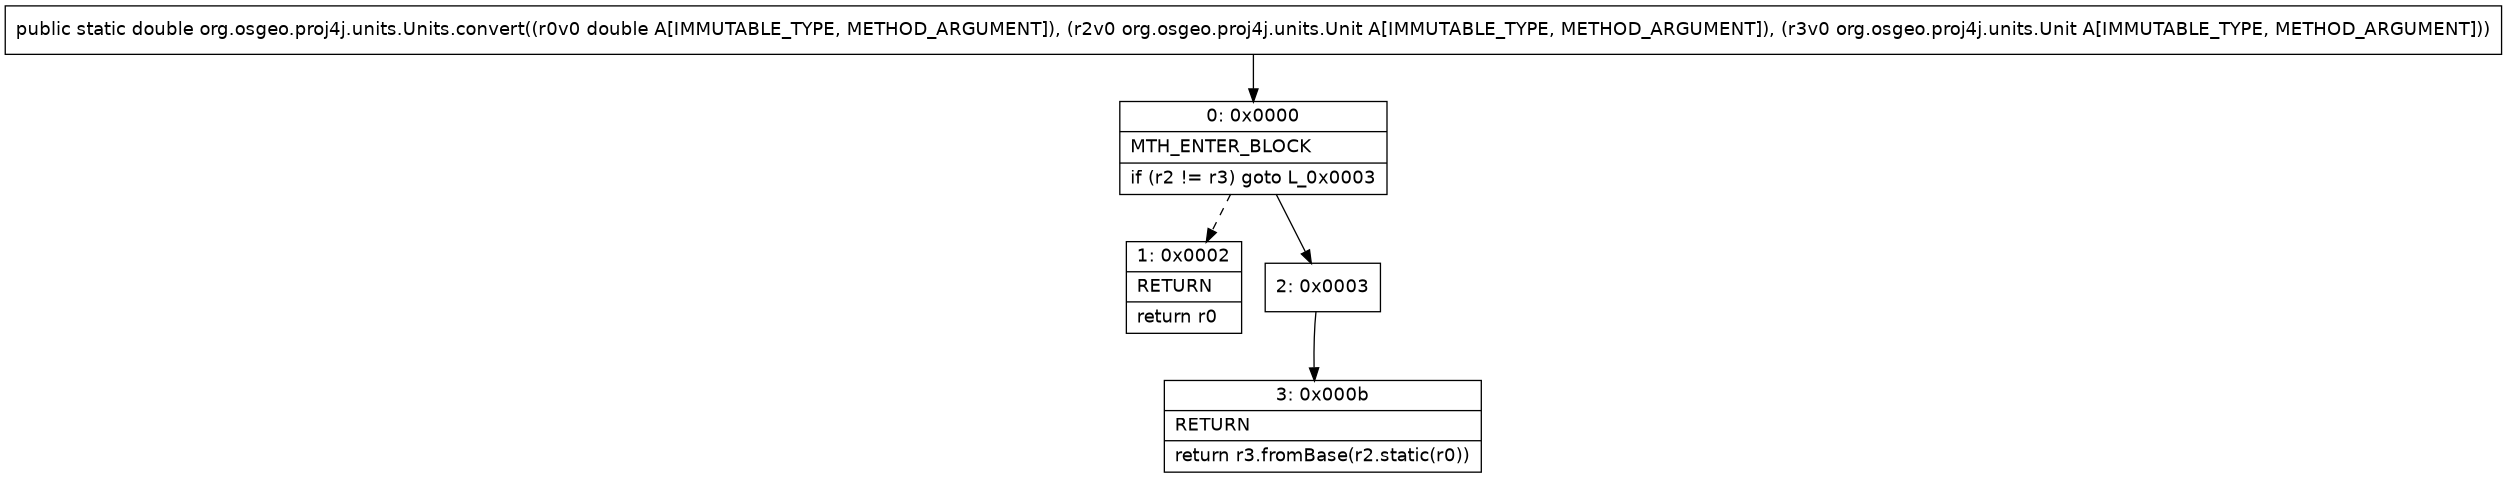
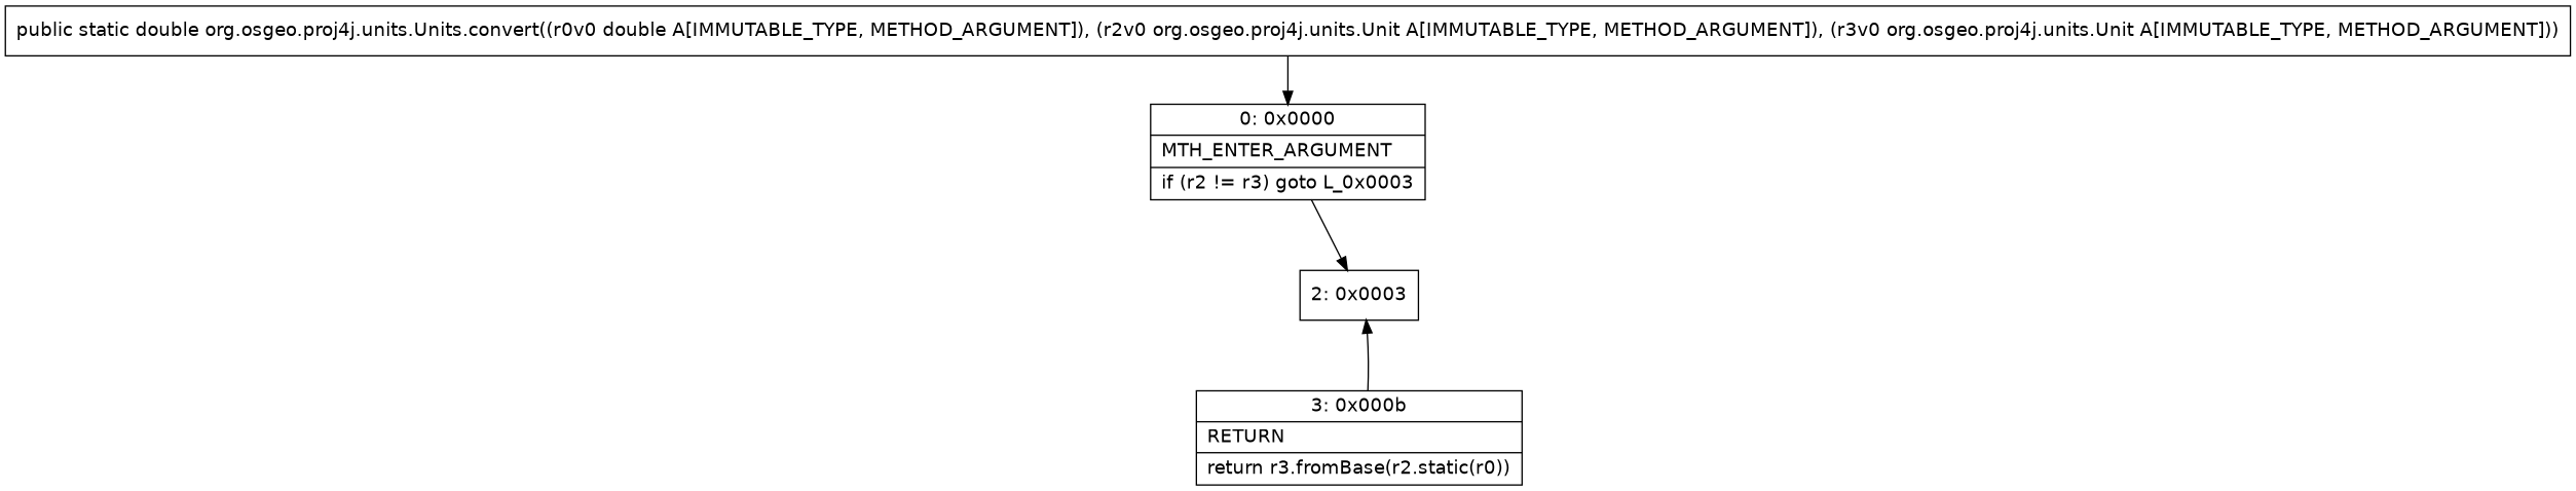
  digraph {
    fontname="DejaVu Sans"
    node [fontname="DejaVu Sans" shape=record]
    edge [fontname="DejaVu Sans"]
-   n1 [label="{0\:\ 0x0000|MTH_ENTER_BLOCK\l|if (r2 != r3) goto L_0x0003\l}"]
-   n2 [label="{1\:\ 0x0002|RETURN\l|return r0\l}"]
+   n1 [label="{0\:\ 0x0000|MTH_ENTER_ARGUMENT\l|if (r2 != r3) goto L_0x0003\l}"]
    n3 [label="{2\:\ 0x0003}"]
    n4 [label="{3\:\ 0x000b|RETURN\l|return r3.fromBase(r2.static(r0))\l}"]
    n5 [label="{public static double org.osgeo.proj4j.units.Units.convert((r0v0 double A[IMMUTABLE_TYPE, METHOD_ARGUMENT]), (r2v0 org.osgeo.proj4j.units.Unit A[IMMUTABLE_TYPE, METHOD_ARGUMENT]), (r3v0 org.osgeo.proj4j.units.Unit A[IMMUTABLE_TYPE, METHOD_ARGUMENT])) }"]
-   n1 -> n2 [style=dashed]
    n1 -> n3
-   n3 -> n4
+   n4 -> n3
    n5 -> n1
  }
